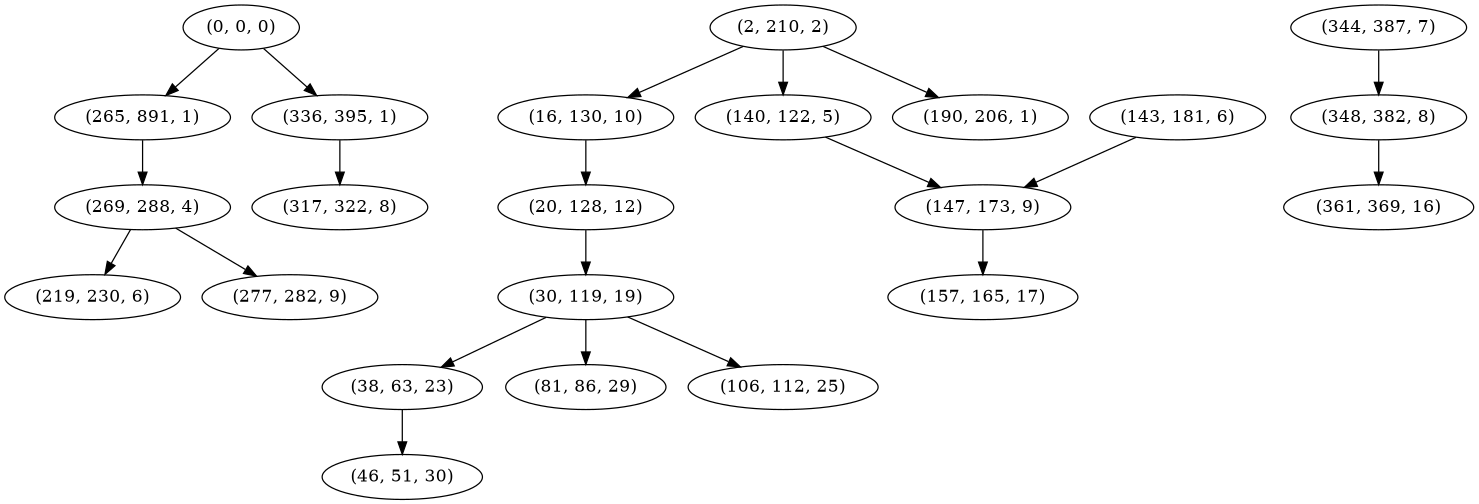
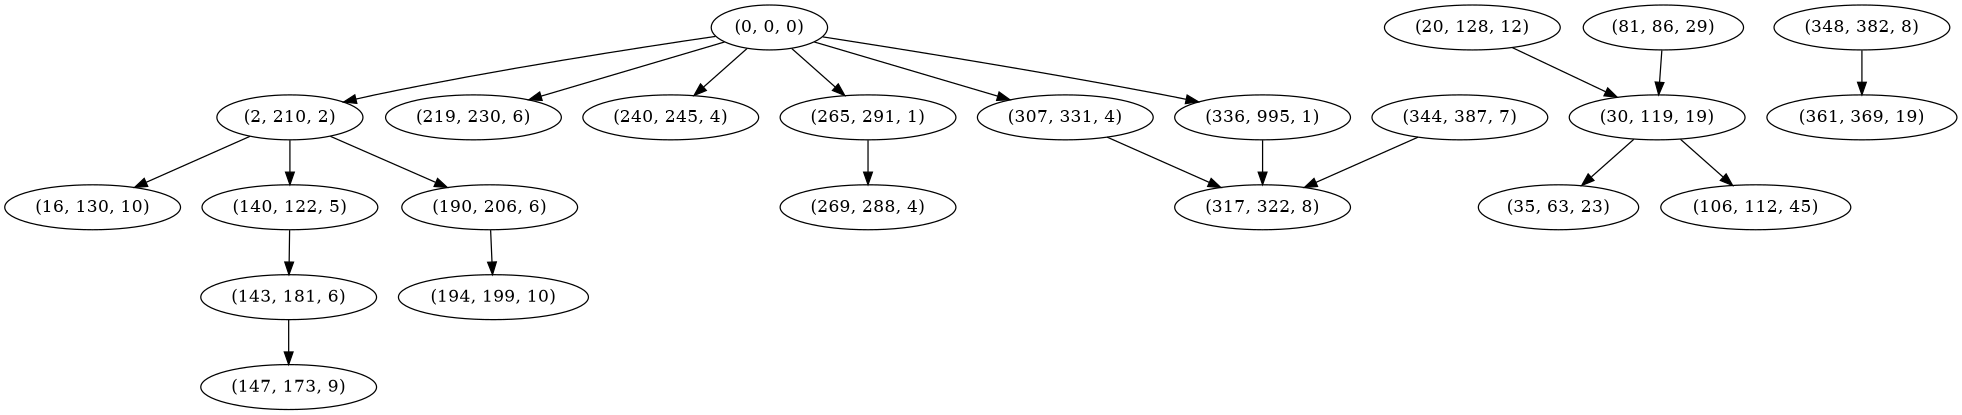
  digraph {
    "(0, 0, 0)"
    "(2, 210, 2)"
    "(219, 230, 6)"
-   "(265, 291, 1)" [label="(265, 891, 1)"]
-   "(336, 395, 1)"
+   "(240, 245, 4)"
+   "(265, 291, 1)"
+   "(307, 331, 4)"
+   "(336, 395, 1)" [label="(336, 995, 1)"]
    "(16, 130, 10)"
    n9 [label="(140, 122, 5)"]
-   "(190, 206, 6)" [label="(190, 206, 1)"]
+   "(190, 206, 6)"
    "(269, 288, 4)"
    "(317, 322, 8)"
    "(20, 128, 12)"
    "(143, 181, 6)"
+   "(194, 199, 10)"
    "(30, 119, 19)"
-   "(35, 63, 23)" [label="(38, 63, 23)"]
+   "(35, 63, 23)"
    "(81, 86, 29)"
-   "(106, 112, 25)"
-   "(46, 51, 30)"
+   "(106, 112, 25)" [label="(106, 112, 45)"]
    "(147, 173, 9)"
-   "(157, 165, 17)"
-   "(277, 282, 9)"
    "(344, 387, 7)"
    "(348, 382, 8)"
-   "(361, 369, 16)"
-   "(269, 288, 4)" -> "(219, 230, 6)"
+   "(361, 369, 16)" [label="(361, 369, 19)"]
+   "(0, 0, 0)" -> "(2, 210, 2)"
+   "(0, 0, 0)" -> "(219, 230, 6)"
+   "(0, 0, 0)" -> "(240, 245, 4)"
    "(0, 0, 0)" -> "(265, 291, 1)"
+   "(0, 0, 0)" -> "(307, 331, 4)"
    "(0, 0, 0)" -> "(336, 395, 1)"
    "(2, 210, 2)" -> "(16, 130, 10)"
    "(2, 210, 2)" -> n9
    "(2, 210, 2)" -> "(190, 206, 6)"
    "(265, 291, 1)" -> "(269, 288, 4)"
+   "(307, 331, 4)" -> "(317, 322, 8)"
    "(336, 395, 1)" -> "(317, 322, 8)"
-   "(16, 130, 10)" -> "(20, 128, 12)"
-   n9 -> "(147, 173, 9)"
-   "(269, 288, 4)" -> "(277, 282, 9)"
+   n9 -> "(143, 181, 6)"
+   "(190, 206, 6)" -> "(194, 199, 10)"
    "(20, 128, 12)" -> "(30, 119, 19)"
    "(143, 181, 6)" -> "(147, 173, 9)"
    "(30, 119, 19)" -> "(35, 63, 23)"
-   "(30, 119, 19)" -> "(81, 86, 29)"
+   "(81, 86, 29)" -> "(30, 119, 19)"
    "(30, 119, 19)" -> "(106, 112, 25)"
-   "(35, 63, 23)" -> "(46, 51, 30)"
-   "(147, 173, 9)" -> "(157, 165, 17)"
-   "(344, 387, 7)" -> "(348, 382, 8)"
+   "(344, 387, 7)" -> "(317, 322, 8)"
    "(348, 382, 8)" -> "(361, 369, 16)"
  }
